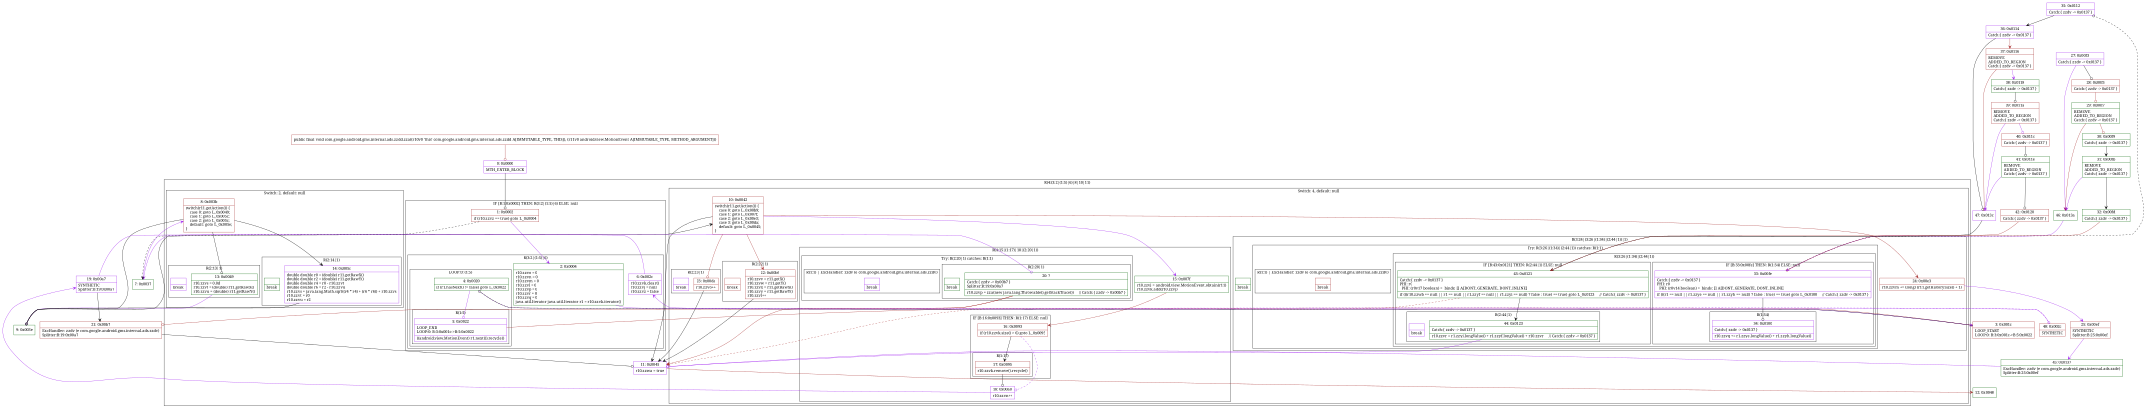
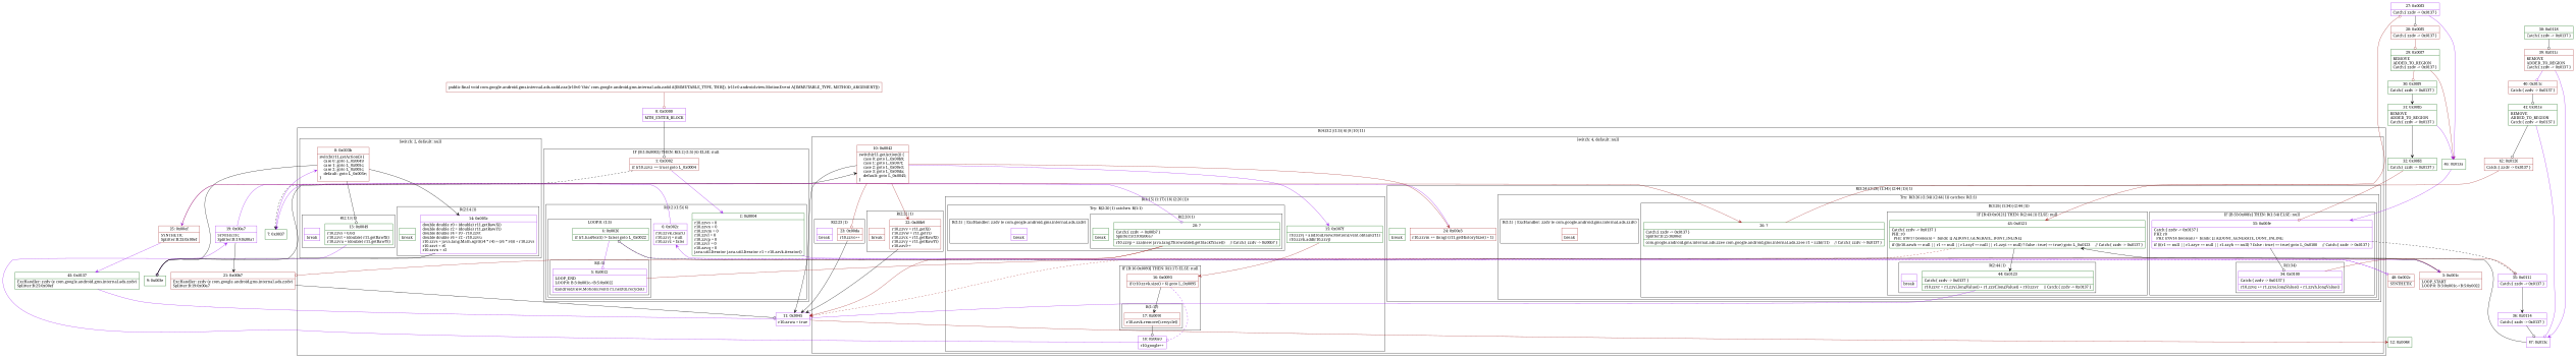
  digraph {
    fontname="Noto Serif"
    node [color=darkgreen fontname="Noto Serif" shape=record]
    edge [arrowhead=vee color=black fontname="Noto Serif"]
    n1 [color=purple label="{5\:\ 0x0022|LOOP_END\lLOOP:0: B:3:0x001c\-\>B:5:0x0022\l|((android.view.MotionEvent) r1.next()).recycle()\l}"]
    n2 [label="{4\:\ 0x0020|if (r1.hasNext() != false) goto L_0x0022\l}"]
    n3 [label="{2\:\ 0x0004|r10.zzvo = 0\lr10.zzvn = 0\lr10.zzvm = 0\lr10.zzvl = 0\lr10.zzvp = 0\lr10.zzvr = 0\lr10.zzvq = 0\ljava.util.Iterator java.util.Iterator r1 = r10.zzvk.iterator()\l}"]
    n4 [color=purple label="{6\:\ 0x002c|r10.zzvk.clear()\lr10.zzvj = null\lr10.zzvz = false\l}"]
    n5 [color=brown label="{1\:\ 0x0002|if (r10.zzvz == true) goto L_0x0004\l}"]
    n6 [label="{13\:\ 0x0049|r10.zzvs = 0.0d\lr10.zzvt = (double) r11.getRawX()\lr10.zzvu = (double) r11.getRawY()\l}"]
    n7 [color=purple label="{|break\l}"]
    n8 [color=purple label="{14\:\ 0x005c|double double r0 = (double) r11.getRawX()\ldouble double r2 = (double) r11.getRawY()\ldouble double r4 = r0 \- r10.zzvt\ldouble double r6 = r2 \- r10.zzvu\lr10.zzvs = java.lang.Math.sqrt((r4 * r4) + (r6 * r6)) + r10.zzvs\lr10.zzvt = r0\lr10.zzvu = r2\l}"]
    n9 [label="{|break\l}"]
    n10 [color=brown label="{8\:\ 0x003b|switch(r11.getAction()) \{\l    case 0: goto L_0x0049;\l    case 1: goto L_0x005c;\l    case 2: goto L_0x005c;\l    default: goto L_0x005e;\l\}\l}"]
    n11 [color=brown label="{22\:\ 0x00b9|r10.zzvv = r11.getX()\lr10.zzvw = r11.getY()\lr10.zzvx = r11.getRawX()\lr10.zzvy = r11.getRawY()\lr10.zzvl++\l}"]
    n12 [color=brown label="{|break\l}"]
    n13 [color=brown label="{17\:\ 0x0095|r10.zzvk.remove().recycle()\l}"]
    n14 [color=brown label="{16\:\ 0x0093|if (r10.zzvk.size() \> 6) goto L_0x0095\l}"]
    n15 [label="{20\:\ ?|Catch:\{ zzdv \-\> 0x00b7 \}\lSplitter:B:19:0x00a7\l|r10.zzvp = zza(new java.lang.Throwable().getStackTrace())     \/\/ Catch:\{ zzdv \-\> 0x00b7 \}\l}"]
    n16 [label="{|break\l}"]
    n17 [color=purple label="{|break\l}"]
    n18 [label="{15\:\ 0x007f|r10.zzvj = android.view.MotionEvent.obtain(r11)\lr10.zzvk.add(r10.zzvj)\l}"]
-   n19 [color=purple label="{18\:\ 0x00a0|r10.zzvn++\l}"]
+   n19 [color=purple label="{18\:\ 0x00a0|r10.google++\l}"]
    n20 [color=purple label="{34\:\ 0x0100|Catch:\{ zzdv \-\> 0x0137 \}\l|r10.zzvq += r1.zzye.longValue() + r1.zzyh.longValue()\l}"]
    n21 [color=purple label="{33\:\ 0x00fe|Catch:\{ zzdv \-\> 0x0137 \}\lPHI: r0 \l  PHI: (r0v14 boolean) =  binds: [] A[DONT_GENERATE, DONT_INLINE]\l|if (((r1 == null \|\| r1.zzye == null \|\| r1.zzyh == null) ? false : true) == true) goto L_0x0100     \/\/ Catch:\{ zzdv \-\> 0x0137 \}\l}"]
    n22 [label="{44\:\ 0x0123|Catch:\{ zzdv \-\> 0x0137 \}\l|r10.zzvr = r1.zzyi.longValue() + r1.zzyf.longValue() + r10.zzvr     \/\/ Catch:\{ zzdv \-\> 0x0137 \}\l}"]
    n23 [color=purple label="{|break\l}"]
    n24 [label="{43\:\ 0x0121|Catch:\{ zzdv \-\> 0x0137 \}\lPHI: r0 \l  PHI: (r0v17 boolean) =  binds: [] A[DONT_GENERATE, DONT_INLINE]\l|if (((r10.zzwb == null \|\| r1 == null \|\| r1.zzyf == null \|\| r1.zzyi == null) ? false : true) == true) goto L_0x0123     \/\/ Catch:\{ zzdv \-\> 0x0137 \}\l}"]
+   n25 [label="{26\:\ ?|Catch:\{ zzdv \-\> 0x0137 \}\lSplitter:B:25:0x00ef\l|com.google.android.gms.internal.ads.zzee com.google.android.gms.internal.ads.zzee r1 = zzb(r11)     \/\/ Catch:\{ zzdv \-\> 0x0137 \}\l}"]
    n26 [color=brown label="{|break\l}"]
    n27 [color=brown label="{24\:\ 0x00e3|r10.zzvm += (long) (r11.getHistorySize() + 1)\l}"]
    n28 [label="{|break\l}"]
    n29 [color=brown label="{23\:\ 0x00da|r10.zzvo++\l}"]
    n30 [color=purple label="{|break\l}"]
    n31 [color=brown label="{10\:\ 0x0042|switch(r11.getAction()) \{\l    case 0: goto L_0x00b9;\l    case 1: goto L_0x007f;\l    case 2: goto L_0x00e3;\l    case 3: goto L_0x00da;\l    default: goto L_0x0045;\l\}\l}"]
    n32 [color=purple label="{11\:\ 0x0045|r10.zzwa = true\l}"]
    n33 [color=brown label="{3\:\ 0x001c|LOOP_START\lLOOP:0: B:3:0x001c\-\>B:5:0x0022\l}"]
    n34 [color=brown label="{48\:\ 0x002c|SYNTHETIC\l}"]
    n35 [label="{7\:\ 0x0037}"]
    n36 [label="{9\:\ 0x003e}"]
    n37 [color=brown label="{21\:\ 0x00b7|ExcHandler: zzdv (e com.google.android.gms.internal.ads.zzdv)\lSplitter:B:19:0x00a7\l}"]
    n38 [color=purple label="{19\:\ 0x00a7|SYNTHETIC\lSplitter:B:19:0x00a7\l}"]
    n39 [color=purple label="{35\:\ 0x0112|Catch:\{ zzdv \-\> 0x0137 \}\l}"]
    n40 [color=purple label="{27\:\ 0x00f3|Catch:\{ zzdv \-\> 0x0137 \}\l}"]
    n41 [color=brown label="{25\:\ 0x00ef|SYNTHETIC\lSplitter:B:25:0x00ef\l}"]
    n42 [label="{12\:\ 0x0048}"]
    n43 [label="{45\:\ 0x0137|ExcHandler: zzdv (e com.google.android.gms.internal.ads.zzdv)\lSplitter:B:25:0x00ef\l}"]
    n44 [color=brown label="{28\:\ 0x00f5|Catch:\{ zzdv \-\> 0x0137 \}\l}"]
    n45 [label="{46\:\ 0x013a}"]
    n46 [color=purple label="{36\:\ 0x0114|Catch:\{ zzdv \-\> 0x0137 \}\l}"]
    n47 [color=purple label="{0\:\ 0x0000|MTH_ENTER_BLOCK\l}"]
    n48 [label="{29\:\ 0x00f7|REMOVE\lADDED_TO_REGION\lCatch:\{ zzdv \-\> 0x0137 \}\l}"]
    n49 [label="{30\:\ 0x00f9|Catch:\{ zzdv \-\> 0x0137 \}\l}"]
    n50 [label="{31\:\ 0x00fb|REMOVE\lADDED_TO_REGION\lCatch:\{ zzdv \-\> 0x0137 \}\l}"]
    n51 [label="{32\:\ 0x00fd|Catch:\{ zzdv \-\> 0x0137 \}\l}"]
-   n52 [color=brown label="{37\:\ 0x0116|REMOVE\lADDED_TO_REGION\lCatch:\{ zzdv \-\> 0x0137 \}\l}"]
    n53 [color=purple label="{47\:\ 0x013c}"]
    n54 [label="{38\:\ 0x0118|Catch:\{ zzdv \-\> 0x0137 \}\l}"]
    n55 [color=brown label="{39\:\ 0x011a|REMOVE\lADDED_TO_REGION\lCatch:\{ zzdv \-\> 0x0137 \}\l}"]
    n56 [color=brown label="{40\:\ 0x011c|Catch:\{ zzdv \-\> 0x0137 \}\l}"]
    n57 [label="{41\:\ 0x011e|REMOVE\lADDED_TO_REGION\lCatch:\{ zzdv \-\> 0x0137 \}\l}"]
    n58 [color=brown label="{42\:\ 0x0120|Catch:\{ zzdv \-\> 0x0137 \}\l}"]
    n59 [color=brown label="{public final void com.google.android.gms.internal.ads.zzdd.zza((r10v0 'this' com.google.android.gms.internal.ads.zzdd A[IMMUTABLE_TYPE, THIS]), (r11v0 android.view.MotionEvent A[IMMUTABLE_TYPE, METHOD_ARGUMENT])) }"]
    subgraph cluster_1 {
      label="R(4:(3:2|(1:5)|6)|8|10|11)"
      n32
      subgraph cluster_2 {
        label="IF [B:1:0x0002] THEN: R(3:2|(1:5)|6) ELSE: null"
        n5
        subgraph cluster_3 {
          label="R(3:2|(1:5)|6)"
          n3
          n4
          subgraph cluster_4 {
            label="LOOP:0: (1:5)"
            n2
            subgraph cluster_5 {
              label="R(1:5)"
              n1
            }
          }
        }
      }
      subgraph cluster_6 {
        label="Switch: 2, default: null"
        n10
        subgraph cluster_7 {
          label="R(2:13|1)"
          n6
          n7
        }
        subgraph cluster_8 {
          label="R(2:14|1)"
          n8
          n9
        }
      }
      subgraph cluster_9 {
        label="Switch: 4, default: null"
        n31
        subgraph cluster_10 {
          label="R(2:22|1)"
          n11
          n12
        }
        subgraph cluster_11 {
          label="R(4:15|(1:17)|18|(2:20|1))"
          n18
          n19
          subgraph cluster_12 {
            label="IF [B:16:0x0093] THEN: R(1:17) ELSE: null"
            n14
            subgraph cluster_13 {
              label="R(1:17)"
              n13
            }
          }
          subgraph cluster_14 {
            label="Try: R(2:20|1) catches: R(1:1)"
            subgraph cluster_15 {
              label="R(2:20|1)"
              n15
              n16
            }
            subgraph cluster_16 {
              label="R(1:1) | ExcHandler: zzdv (e com.google.android.gms.internal.ads.zzdv)\l"
              n17
            }
          }
        }
        subgraph cluster_17 {
          label="R(3:24|(3:26|(1:34)|(2:44|1))|1)"
          n27
          n28
          subgraph cluster_18 {
            label="Try: R(3:26|(1:34)|(2:44|1)) catches: R(1:1)"
            subgraph cluster_19 {
              label="R(3:26|(1:34)|(2:44|1))"
+             n25
              subgraph cluster_20 {
                label="IF [B:33:0x00fe] THEN: R(1:34) ELSE: null"
                n21
                subgraph cluster_21 {
                  label="R(1:34)"
                  n20
                }
              }
              subgraph cluster_22 {
                label="IF [B:43:0x0121] THEN: R(2:44|1) ELSE: null"
                n24
                subgraph cluster_23 {
                  label="R(2:44|1)"
                  n22
                  n23
                }
              }
            }
            subgraph cluster_24 {
              label="R(1:1) | ExcHandler: zzdv (e com.google.android.gms.internal.ads.zzdv)\l"
              n26
            }
          }
        }
        subgraph cluster_25 {
          label="R(2:23|1)"
          n29
          n30
        }
      }
    }
    subgraph cluster_26 {
      label="R(1:1) | ExcHandler: zzdv (e com.google.android.gms.internal.ads.zzdv)\l"
    }
    subgraph cluster_27 {
      label="R(1:1) | ExcHandler: zzdv (e com.google.android.gms.internal.ads.zzdv)\l"
    }
    n1 -> n33 [arrowhead=odot color=brown]
    n2 -> n1 [arrowhead=odot color=purple]
    n2 -> n34 [arrowhead=odot color=purple style=dashed]
    n3 -> n33 [color=purple]
    n4 -> n35 [color=purple]
    n5 -> n3 [color=purple]
    n5 -> n35 [style=dashed]
    n6 -> n36 [arrowhead=odot color=purple]
    n8 -> n36 [arrowhead=odot]
    n10 -> n6 [arrowhead=odot]
    n10 -> n8
    n10 -> n36 [arrowhead=odot]
    n11 -> n32
    n13 -> n19 [arrowhead=odot]
    n14 -> n13
    n14 -> n19 [arrowhead=odot color=purple style=dashed]
    n15 -> n32 [color=brown]
    n15 -> n37 [arrowhead=odot color=brown]
    n18 -> n14 [color=brown]
    n19 -> n38 [color=purple]
+   n20 -> n39 [arrowhead=odot color=brown]
    n21 -> n20 [arrowhead=odot]
    n21 -> n39 [arrowhead=odot style=dashed]
    n22 -> n32 [arrowhead=odot color=purple]
    n24 -> n22
    n24 -> n32 [color=brown style=dashed]
+   n25 -> n40 [arrowhead=odot color=brown]
    n27 -> n41 [color=purple]
    n29 -> n32
    n31 -> n11 [color=brown]
    n31 -> n18 [color=purple]
    n31 -> n27 [color=brown]
    n31 -> n29 [arrowhead=odot color=brown]
    n31 -> n32
    n32 -> n42 [color=brown]
    n33 -> n2 [arrowhead=odot]
    n34 -> n4 [color=purple]
    n35 -> n10 [color=purple]
    n36 -> n31
    n37 -> n32 [arrowhead=odot]
    n38 -> n15 [arrowhead=odot color=purple]
    n38 -> n37
    n39 -> n46
    n40 -> n44 [arrowhead=odot]
    n40 -> n45 [color=purple]
+   n41 -> n25 [color=brown]
    n41 -> n43 [color=purple]
    n43 -> n32 [arrowhead=odot color=purple]
    n44 -> n48 [arrowhead=odot color=brown]
    n45 -> n21 [color=purple]
-   n46 -> n52 [color=brown]
    n46 -> n53 [arrowhead=odot]
    n47 -> n5 [arrowhead=odot]
    n48 -> n45 [color=brown]
    n48 -> n49 [arrowhead=odot color=brown]
    n49 -> n50
    n50 -> n45 [color=purple]
    n50 -> n51
    n51 -> n21 [arrowhead=odot color=brown]
-   n52 -> n53 [arrowhead=odot color=brown]
-   n52 -> n54 [color=purple]
    n53 -> n24
    n54 -> n55 [arrowhead=odot]
    n55 -> n53 [color=purple]
    n55 -> n56 [arrowhead=odot color=purple]
    n56 -> n57 [arrowhead=odot]
    n57 -> n53 [arrowhead=odot color=purple]
    n57 -> n58 [arrowhead=odot]
    n58 -> n24 [color=brown]
    n59 -> n47 [arrowhead=odot color=brown]
  }
